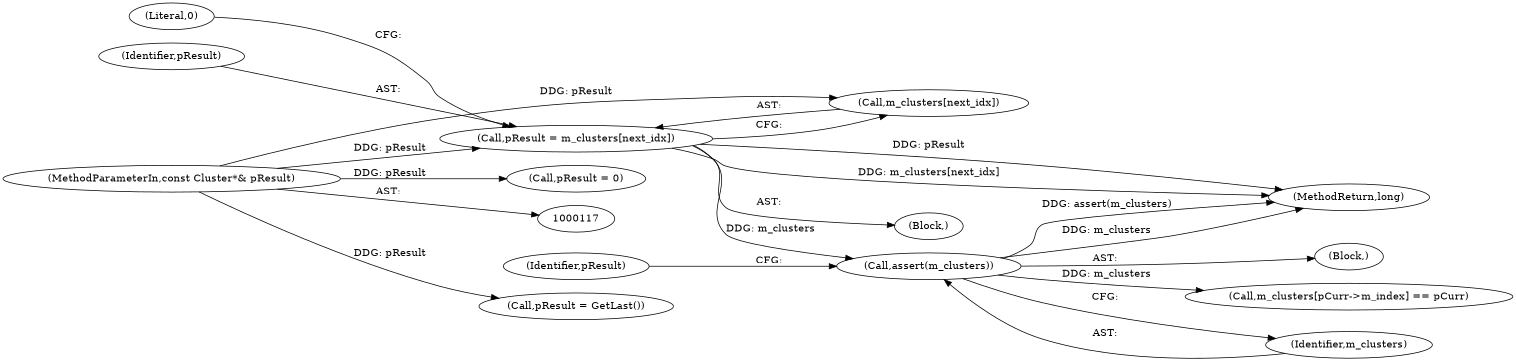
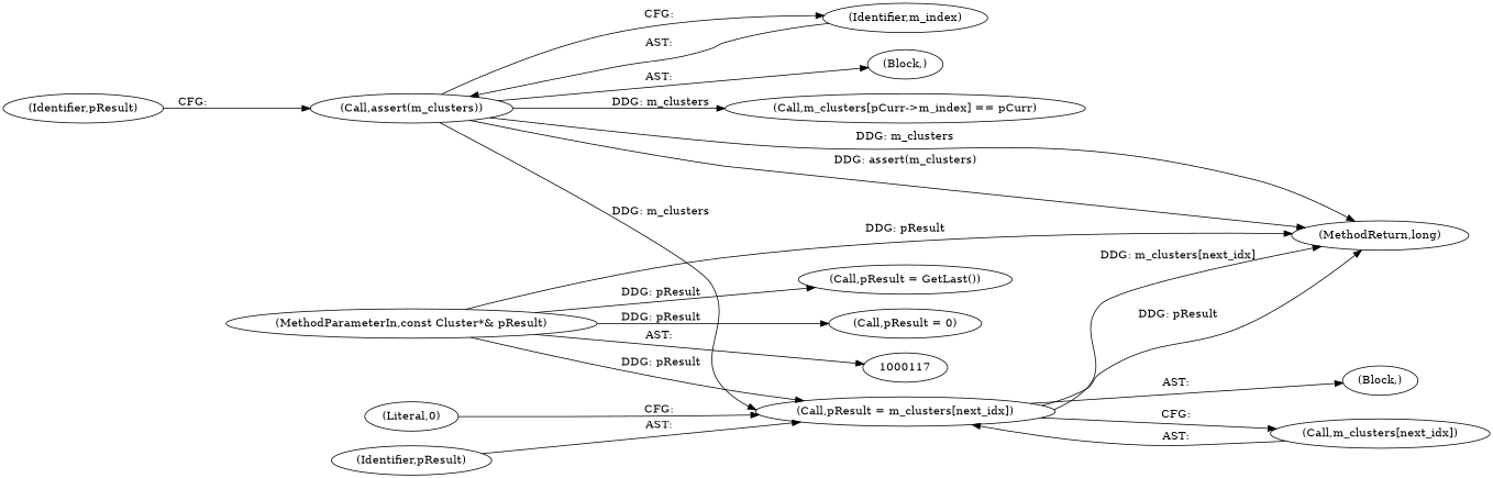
  digraph {
    rankdir=LR
    n1 [label="(Call,pResult = m_clusters[next_idx])"]
    n2 [label="(MethodReturn,long)"]
    n3 [label="(Block,)"]
    n4 [label="(Call,m_clusters[next_idx])"]
    n5 [label="(Call,assert(m_clusters))"]
-   n6 [label="(Identifier,m_clusters)"]
+   n6 [label="(Identifier,m_index)"]
    n7 [label="(Block,)"]
    n8 [label="(Call,m_clusters[pCurr->m_index] == pCurr)"]
    n9 [label="(MethodParameterIn,const Cluster*& pResult)"]
    n10 [label="(Call,pResult = GetLast())"]
    n11 [label="(Call,pResult = 0)"]
    1000117
    n13 [label="(Literal,0)"]
    n14 [label="(Identifier,pResult)"]
    n15 [label="(Identifier,pResult)"]
    n1 -> n2 [label="DDG: m_clusters[next_idx]"]
    n1 -> n2 [label="DDG: pResult"]
    n1 -> n3 [label="AST: "]
    n1 -> n4 [label="CFG: "]
    n4 -> n1 [label="AST: "]
-   n1 -> n5 [label="DDG: m_clusters"]
+   n5 -> n1 [label="DDG: m_clusters"]
    n5 -> n2 [label="DDG: m_clusters"]
    n5 -> n2 [label="DDG: assert(m_clusters)"]
    n5 -> n6 [label="CFG: "]
    n5 -> n7 [label="AST: "]
    n5 -> n8 [label="DDG: m_clusters"]
    n6 -> n5 [label="AST: "]
    n9 -> n1 [label="DDG: pResult"]
-   n9 -> n4 [label="DDG: pResult"]
+   n9 -> n2 [label="DDG: pResult"]
    n9 -> n10 [label="DDG: pResult"]
    n9 -> n11 [label="DDG: pResult"]
    n9 -> 1000117 [label="AST: "]
    n13 -> n1 [label="CFG: "]
    n14 -> n1 [label="AST: "]
    n15 -> n5 [label="CFG: "]
  }
